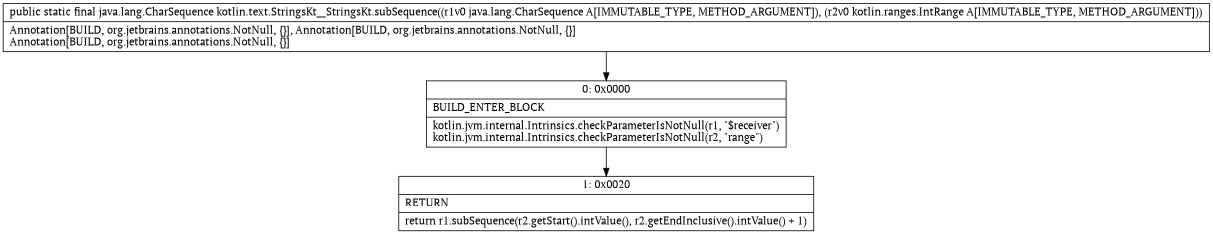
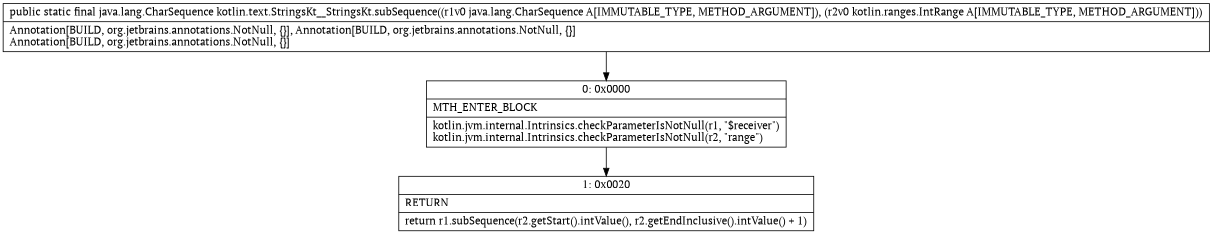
  digraph {
    fontname="PT Serif"
    node [shape=record fontname="PT Serif"]
    edge [fontname="PT Serif"]
-   n1 [label="{0\:\ 0x0000|BUILD_ENTER_BLOCK\l|kotlin.jvm.internal.Intrinsics.checkParameterIsNotNull(r1, \"$receiver\")\lkotlin.jvm.internal.Intrinsics.checkParameterIsNotNull(r2, \"range\")\l}"]
+   n1 [label="{0\:\ 0x0000|MTH_ENTER_BLOCK\l|kotlin.jvm.internal.Intrinsics.checkParameterIsNotNull(r1, \"$receiver\")\lkotlin.jvm.internal.Intrinsics.checkParameterIsNotNull(r2, \"range\")\l}"]
    n2 [label="{1\:\ 0x0020|RETURN\l|return r1.subSequence(r2.getStart().intValue(), r2.getEndInclusive().intValue() + 1)\l}"]
    n3 [label="{public static final java.lang.CharSequence kotlin.text.StringsKt__StringsKt.subSequence((r1v0 java.lang.CharSequence A[IMMUTABLE_TYPE, METHOD_ARGUMENT]), (r2v0 kotlin.ranges.IntRange A[IMMUTABLE_TYPE, METHOD_ARGUMENT]))  | Annotation[BUILD, org.jetbrains.annotations.NotNull, \{\}], Annotation[BUILD, org.jetbrains.annotations.NotNull, \{\}]\lAnnotation[BUILD, org.jetbrains.annotations.NotNull, \{\}]\l}"]
    n1 -> n2
    n3 -> n1
  }
